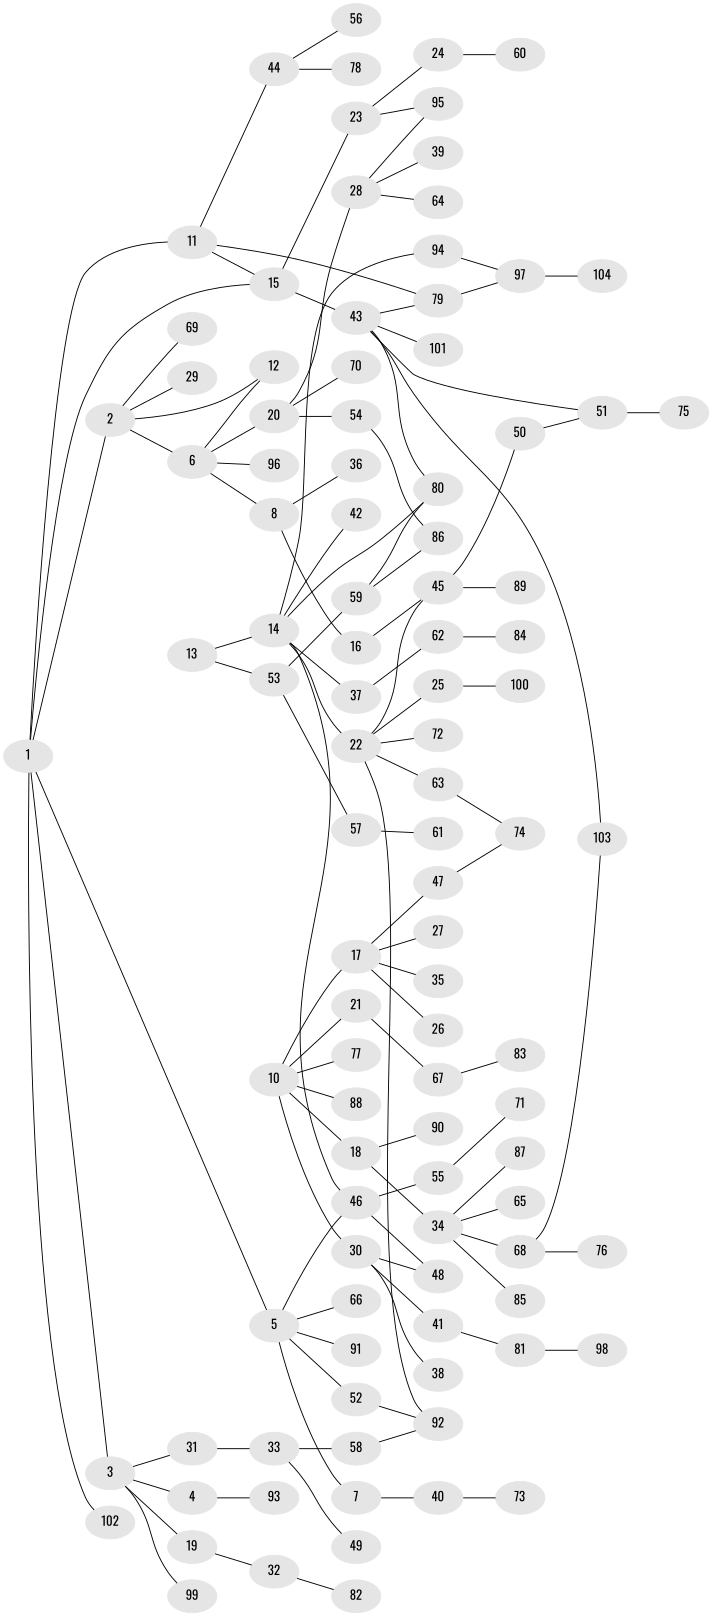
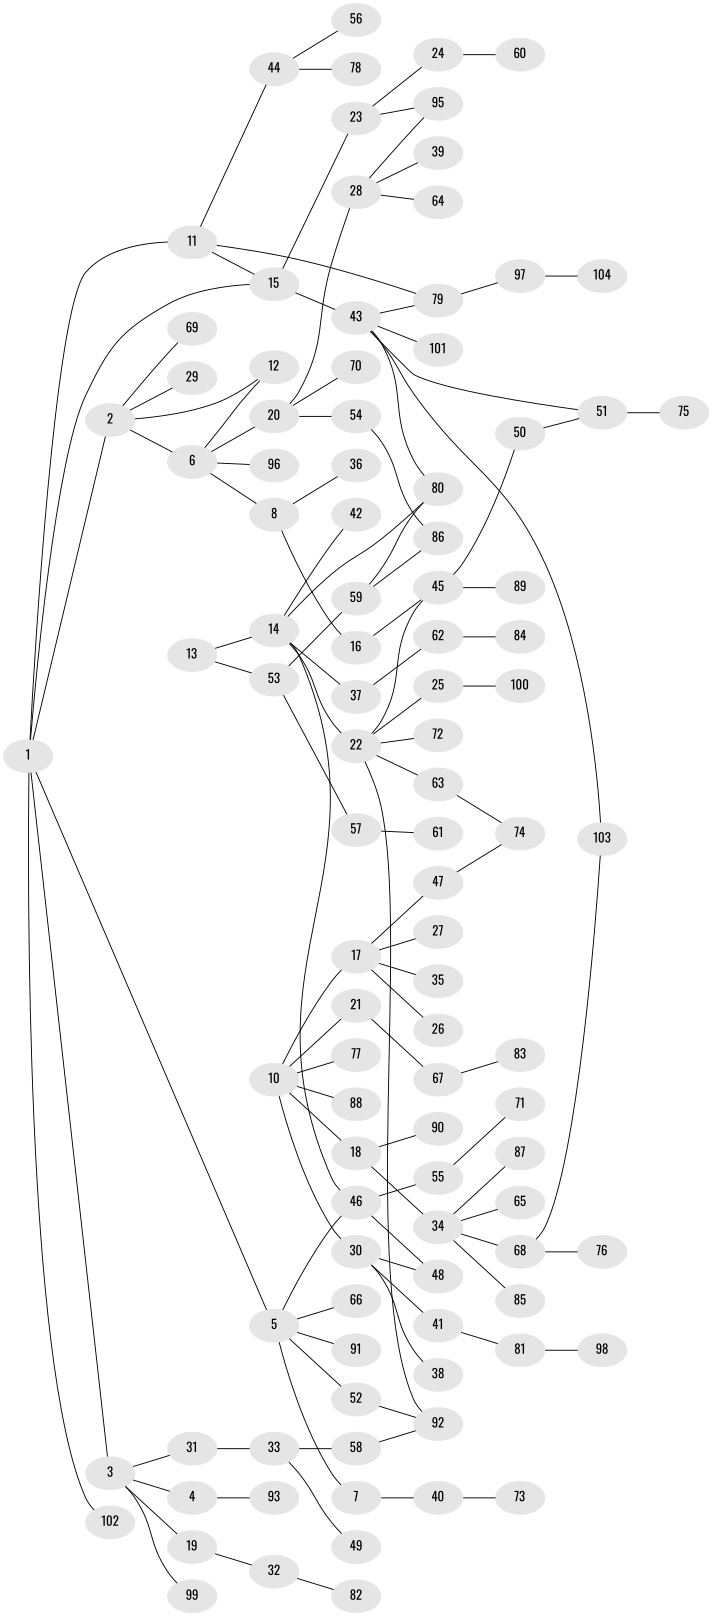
  graph {
    fontname=Oswald
    rankdir=LR
    node [color=gray90 fontname=Oswald style=filled]
    edge [fontname=Oswald]
    1
    2
    3
    5
    11
    15
    102
    6
    12
    29
    69
    4
    19
    31
    99
    7
    46
    52
    66
    91
    44
    79
    23
    43
    8
    20
    96
    93
    32
    33
    40
    48
    55
    92
    16
    36
    28
    54
    70
    21
    67
    73
    45
    10
    17
    18
    30
    77
    88
    13
    14
    53
    26
    27
    35
    47
    34
    90
    38
    41
    56
    78
    97
    22
    37
    42
    80
-   94
    57
    59
    25
    63
    72
    62
    24
    95
    51
    101
    103
    50
    89
    74
    65
    68
    85
    87
    82
    39
    64
    86
    83
    100
    60
    81
    49
    58
    76
    84
    98
    75
    71
    61
    104
    1 -- 2
    1 -- 3
    1 -- 5
    1 -- 11
    1 -- 15
    1 -- 102
    2 -- 6
    2 -- 12
    2 -- 29
    2 -- 69
    3 -- 4
    3 -- 19
    3 -- 31
    3 -- 99
    5 -- 7
    5 -- 46
    5 -- 52
    5 -- 66
    5 -- 91
    11 -- 15
    11 -- 44
    11 -- 79
    15 -- 23
    15 -- 43
    6 -- 12
    6 -- 8
    6 -- 20
    6 -- 96
    4 -- 93
    19 -- 32
    31 -- 33
    7 -- 40
    46 -- 48
    46 -- 55
    52 -- 92
    44 -- 56
    44 -- 78
    79 -- 97
    23 -- 24
    23 -- 95
    43 -- 79
    43 -- 80
    43 -- 51
    43 -- 101
    43 -- 103
    8 -- 16
    8 -- 36
    20 -- 28
    20 -- 54
    20 -- 70
    32 -- 82
    33 -- 49
    33 -- 58
    40 -- 73
    55 -- 71
    16 -- 45
    28 -- 95
    28 -- 39
    28 -- 64
    54 -- 86
    21 -- 67
    67 -- 83
    45 -- 50
    45 -- 89
    10 -- 21
    10 -- 17
    10 -- 18
    10 -- 30
    10 -- 77
    10 -- 88
    17 -- 26
    17 -- 27
    17 -- 35
    17 -- 47
    18 -- 34
    18 -- 90
    30 -- 48
    30 -- 38
    30 -- 41
    13 -- 14
    13 -- 53
    14 -- 46
    14 -- 22
    14 -- 37
    14 -- 42
    14 -- 80
-   14 -- 94
    53 -- 57
    53 -- 59
    47 -- 74
    34 -- 65
    34 -- 68
    34 -- 85
    34 -- 87
    41 -- 81
    97 -- 104
    22 -- 92
    22 -- 45
    22 -- 25
    22 -- 63
    22 -- 72
    37 -- 62
-   94 -- 97
    57 -- 61
    59 -- 80
    59 -- 86
    25 -- 100
    63 -- 74
    62 -- 84
    24 -- 60
    51 -- 75
    50 -- 51
    68 -- 103
    68 -- 76
    81 -- 98
    58 -- 92
  }
